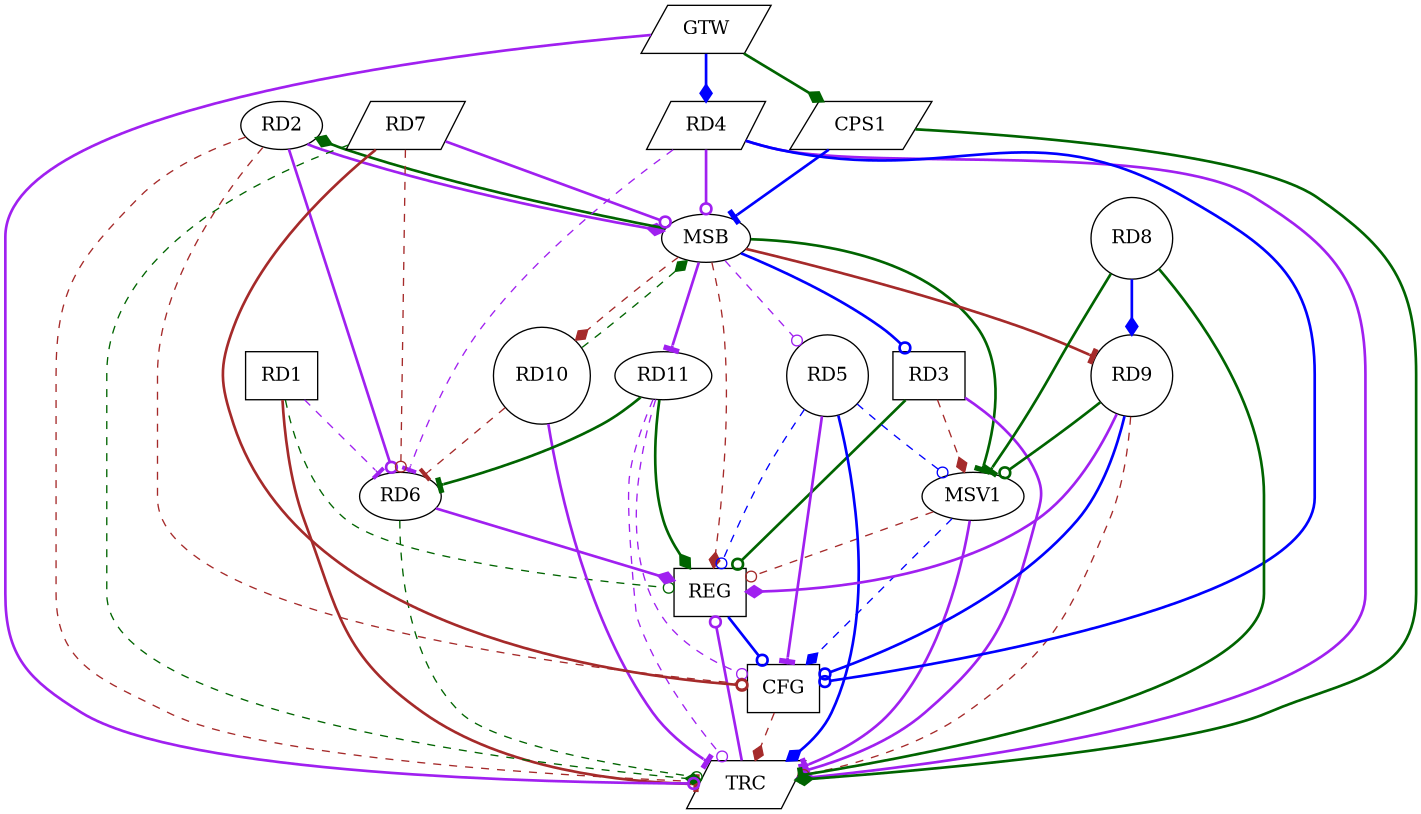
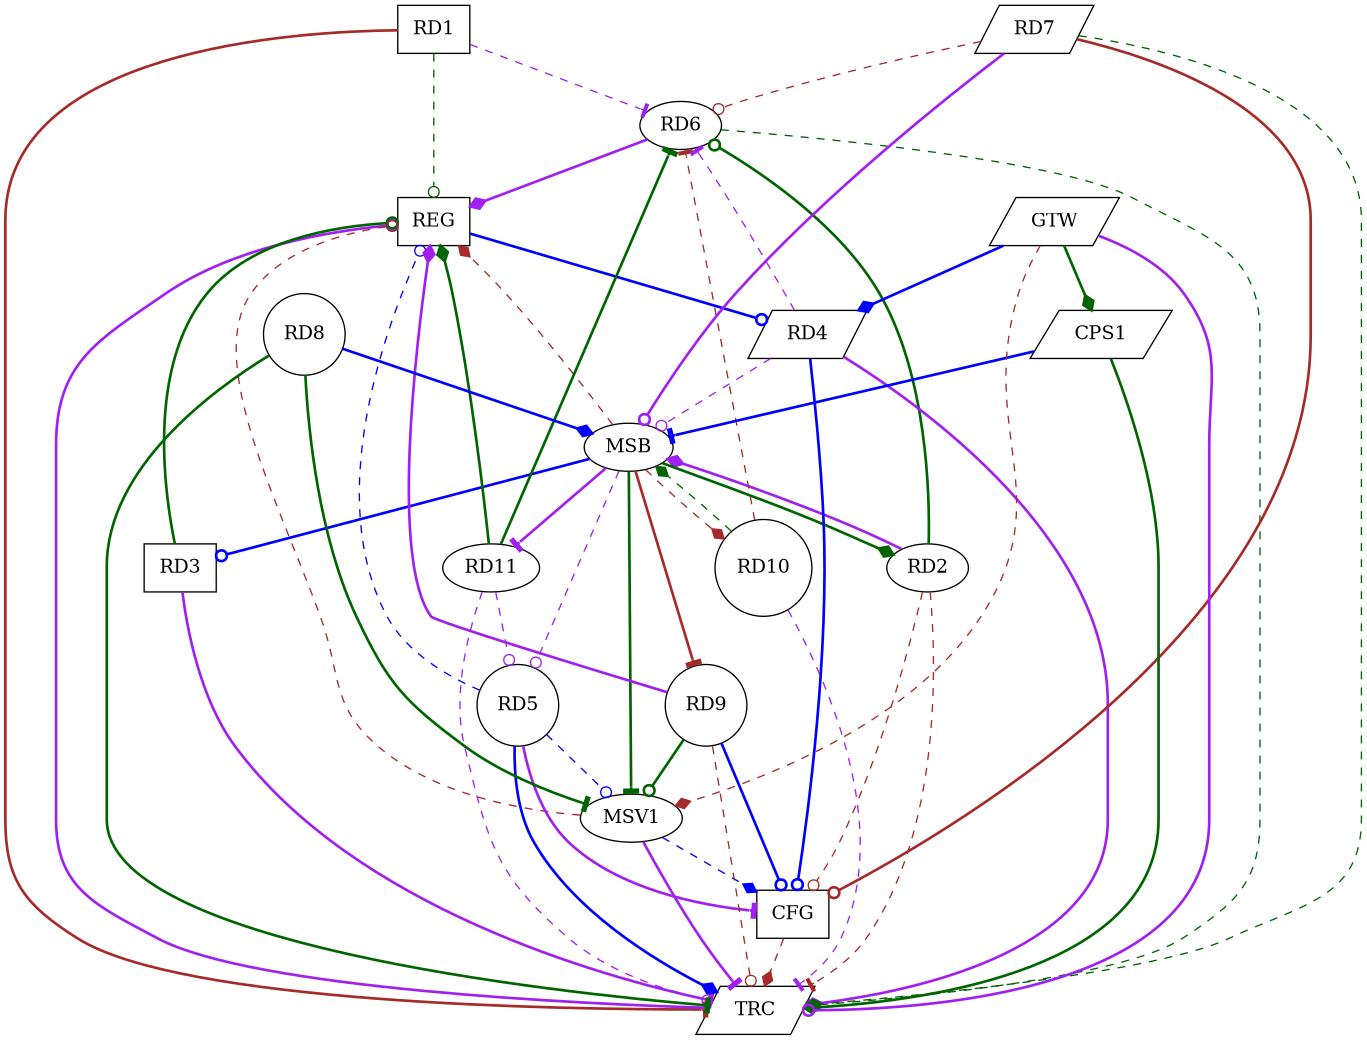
  strict digraph {
    node [shape=ellipse]
    edge [arrowhead=odot color=purple style=bold]
    n1 [label=RD1 shape=box]
    n2 [label=RD6]
    n3 [label=REG shape=box]
    n4 [label=TRC shape=parallelogram]
    n5 [label=CFG shape=box]
    n6 [label=RD2]
    n7 [label=MSB]
    n8 [label=RD3 shape=box]
    n9 [label=MSV1]
    n10 [label=RD5 shape=circle]
    n11 [label=RD9 shape=circle]
    n12 [label=RD10 shape=circle]
    n13 [label=RD11]
    n14 [label=RD4 shape=parallelogram]
    n15 [label=RD7 shape=parallelogram]
    n16 [label=RD8 shape=circle]
    n17 [label=CPS1 shape=parallelogram]
    n18 [label=GTW shape=parallelogram]
    n1 -> n2 [arrowhead=tee style=dashed]
    n1 -> n3 [color=darkgreen style=dashed]
    n1 -> n4 [arrowhead=tee color=brown]
    n2 -> n3 [arrowhead=diamond]
    n2 -> n4 [color=darkgreen style=dashed]
-   n3 -> n5 [color=blue]
+   n3 -> n14 [color=blue]
    n4 -> n3
    n5 -> n4 [arrowhead=diamond color=brown style=dashed]
-   n6 -> n2
+   n6 -> n2 [color=darkgreen]
    n6 -> n4 [arrowhead=tee color=brown style=dashed]
    n6 -> n5 [color=brown style=dashed]
    n6 -> n7 [arrowhead=diamond]
    n7 -> n3 [arrowhead=diamond color=brown style=dashed]
    n7 -> n6 [arrowhead=diamond color=darkgreen]
    n7 -> n8 [color=blue]
    n7 -> n9 [arrowhead=tee color=darkgreen]
    n7 -> n10 [style=dashed]
    n7 -> n11 [arrowhead=tee color=brown]
    n7 -> n12 [arrowhead=diamond color=brown style=dashed]
    n7 -> n13 [arrowhead=tee]
    n8 -> n3 [color=darkgreen]
    n8 -> n4 [arrowhead=tee]
-   n8 -> n9 [arrowhead=diamond color=brown style=dashed]
+   n18 -> n9 [arrowhead=diamond color=brown style=dashed]
    n9 -> n3 [color=brown style=dashed]
    n9 -> n4 [arrowhead=tee]
    n9 -> n5 [arrowhead=diamond color=blue style=dashed]
    n10 -> n3 [color=blue style=dashed]
    n10 -> n4 [arrowhead=diamond color=blue]
    n10 -> n5 [arrowhead=tee]
    n10 -> n9 [color=blue style=dashed]
    n11 -> n3 [arrowhead=diamond]
    n11 -> n4 [color=brown style=dashed]
    n11 -> n5 [color=blue]
    n11 -> n9 [color=darkgreen]
    n12 -> n2 [arrowhead=tee color=brown style=dashed]
-   n12 -> n4 [arrowhead=tee]
+   n12 -> n4 [arrowhead=tee style=dashed]
    n12 -> n7 [arrowhead=diamond color=darkgreen style=dashed]
    n13 -> n2 [arrowhead=tee color=darkgreen]
    n13 -> n3 [arrowhead=diamond color=darkgreen]
    n13 -> n4 [style=dashed]
-   n13 -> n5 [style=dashed]
+   n13 -> n10 [style=dashed]
    n14 -> n2 [arrowhead=tee style=dashed]
    n14 -> n4 [arrowhead=diamond]
    n14 -> n5 [color=blue]
-   n14 -> n7
+   n14 -> n7 [style=dashed]
    n15 -> n2 [color=brown style=dashed]
    n15 -> n4 [arrowhead=diamond color=darkgreen style=dashed]
    n15 -> n5 [color=brown]
    n15 -> n7
    n16 -> n4 [arrowhead=tee color=darkgreen]
-   n16 -> n11 [arrowhead=diamond color=blue]
+   n16 -> n7 [arrowhead=diamond color=blue]
    n16 -> n9 [arrowhead=tee color=darkgreen]
    n17 -> n4 [arrowhead=diamond color=darkgreen]
    n17 -> n7 [arrowhead=tee color=blue]
    n18 -> n4
    n18 -> n14 [arrowhead=diamond color=blue]
    n18 -> n17 [arrowhead=diamond color=darkgreen]
  }
